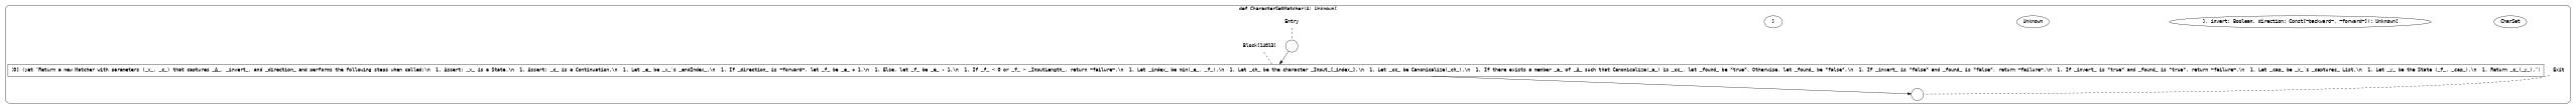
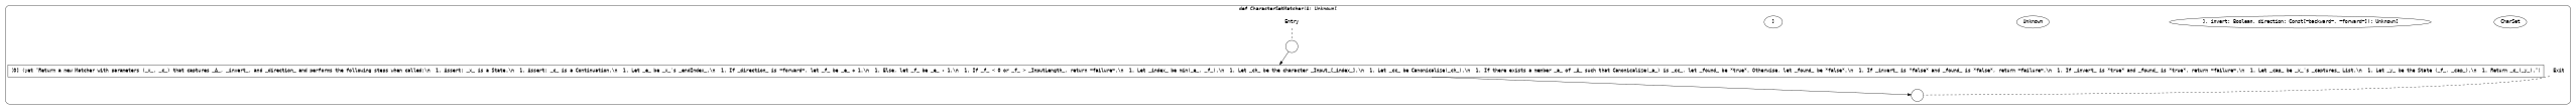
  digraph {
    fontname=Consolas
    node [fontname=Consolas]
    edge [arrowhead=none color=black fontname=Consolas style=dashed]
    CharSet
    "], invert: Boolean, direction: Const[~backward~, ~forward~]): Unknown["
    n3 [label=Unknown]
    "]"
    n5 [label=<<font color="black">Entry</font>> shape=none]
    n6 [color=black fillcolor=white label=" " shape=circle style=filled]
    n7 [color=black fillcolor=white label=<<font color="black">[0] (yet &quot;Return a new Matcher with parameters (_x_, _c_) that captures _A_, _invert_, and _direction_ and performs the following steps when called:\n  1. Assert: _x_ is a State.\n  1. Assert: _c_ is a Continuation.\n  1. Let _e_ be _x_'s _endIndex_.\n  1. If _direction_ is ~forward~, let _f_ be _e_ + 1.\n  1. Else, let _f_ be _e_ - 1.\n  1. If _f_ &lt; 0 or _f_ &gt; _InputLength_, return ~failure~.\n  1. Let _index_ be min(_e_, _f_).\n  1. Let _ch_ be the character _Input_[_index_].\n  1. Let _cc_ be Canonicalize(_ch_).\n  1. If there exists a member _a_ of _A_ such that Canonicalize(_a_) is _cc_, let _found_ be *true*. Otherwise, let _found_ be *false*.\n  1. If _invert_ is *false* and _found_ is *false*, return ~failure~.\n  1. If _invert_ is *true* and _found_ is *true*, return ~failure~.\n  1. Let _cap_ be _x_'s _captures_ List.\n  1. Let _y_ be the State (_f_, _cap_).\n  1. Return _c_(_y_).&quot;)<BR ALIGN="LEFT"/></font>> shape=box style=filled]
    n8 [color=black fillcolor=white label=" " shape=circle style=filled]
    n9 [label=<<font color="black">Exit</font>> shape=none]
-   n10 [label=<<font color="black">Block[14013]</font>> shape=none]
    subgraph cluster_1 {
      label="def CharacterSetMatcher(A: Unknown["
      style=rounded
      CharSet
      "], invert: Boolean, direction: Const[~backward~, ~forward~]): Unknown["
      n3
      "]"
      n5
      n6
      n7
      n8
      n9
-     n10
    }
    n5 -> n6
    n6 -> n7 [arrowhead="" style=""]
    n7 -> n8 [arrowhead="" style=""]
    n9 -> n8
-   n10 -> n7
  }
